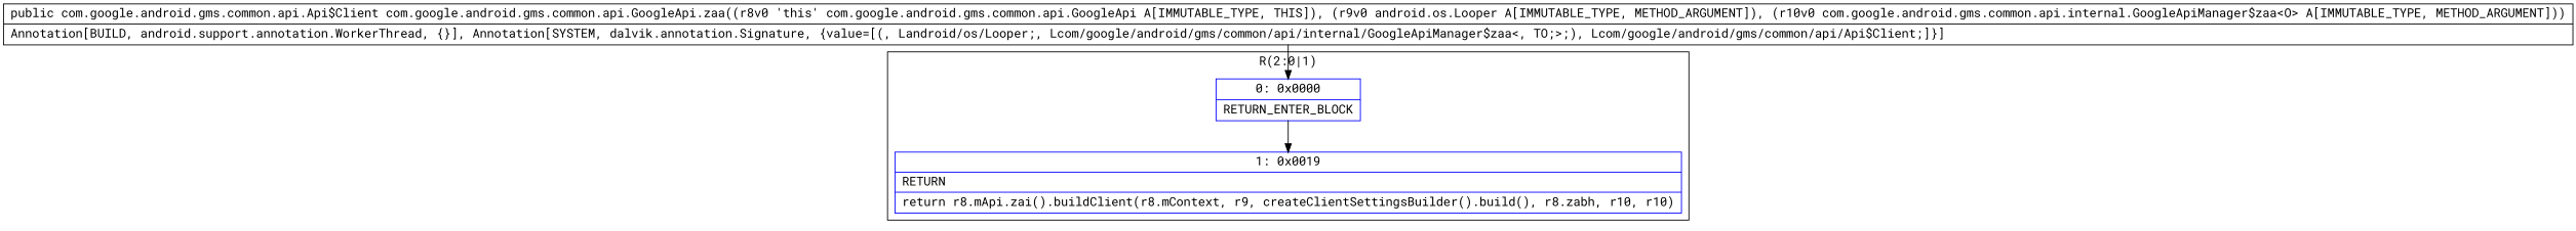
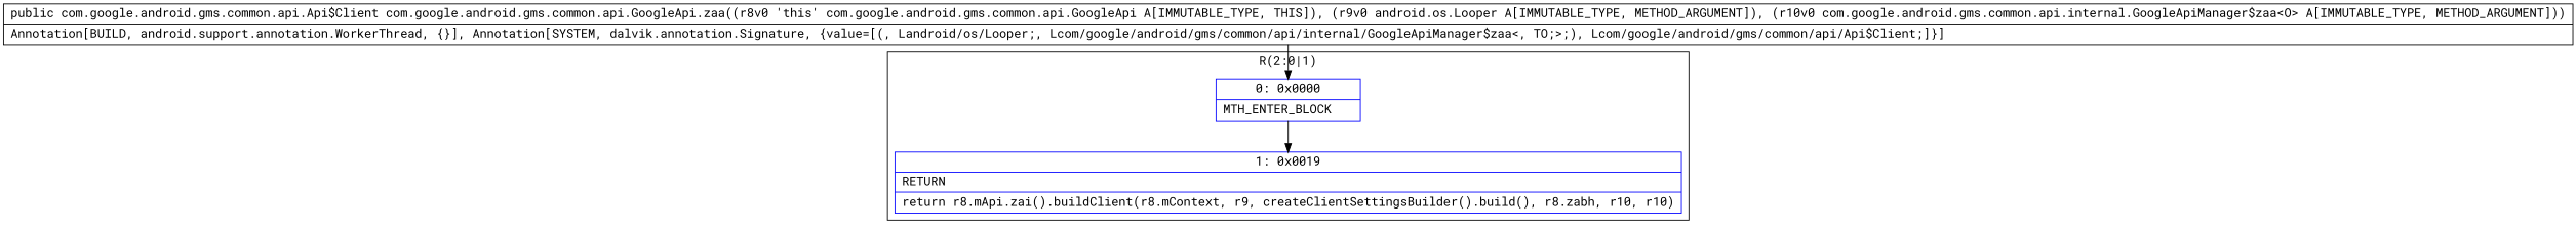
  digraph {
    fontname="Roboto Mono"
    node [color=blue shape=record fontname="Roboto Mono"]
    edge [fontname="Roboto Mono"]
-   n1 [label="{0\:\ 0x0000|RETURN_ENTER_BLOCK\l}"]
+   n1 [label="{0\:\ 0x0000|MTH_ENTER_BLOCK\l}"]
    n2 [label="{1\:\ 0x0019|RETURN\l|return r8.mApi.zai().buildClient(r8.mContext, r9, createClientSettingsBuilder().build(), r8.zabh, r10, r10)\l}"]
    n3 [label="{public com.google.android.gms.common.api.Api$Client com.google.android.gms.common.api.GoogleApi.zaa((r8v0 'this' com.google.android.gms.common.api.GoogleApi A[IMMUTABLE_TYPE, THIS]), (r9v0 android.os.Looper A[IMMUTABLE_TYPE, METHOD_ARGUMENT]), (r10v0 com.google.android.gms.common.api.internal.GoogleApiManager$zaa\<O\> A[IMMUTABLE_TYPE, METHOD_ARGUMENT]))  | Annotation[BUILD, android.support.annotation.WorkerThread, \{\}], Annotation[SYSTEM, dalvik.annotation.Signature, \{value=[(, Landroid\/os\/Looper;, Lcom\/google\/android\/gms\/common\/api\/internal\/GoogleApiManager$zaa\<, TO;\>;), Lcom\/google\/android\/gms\/common\/api\/Api$Client;]\}]\l}" color=""]
    subgraph cluster_1 {
      label="R(2:0|1)"
      n1
      n2
    }
    n1 -> n2
    n3 -> n1
  }
